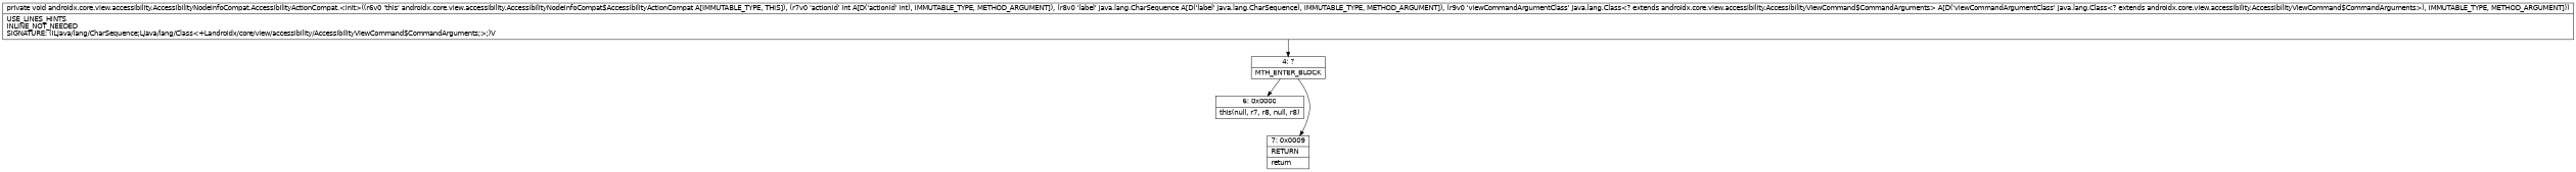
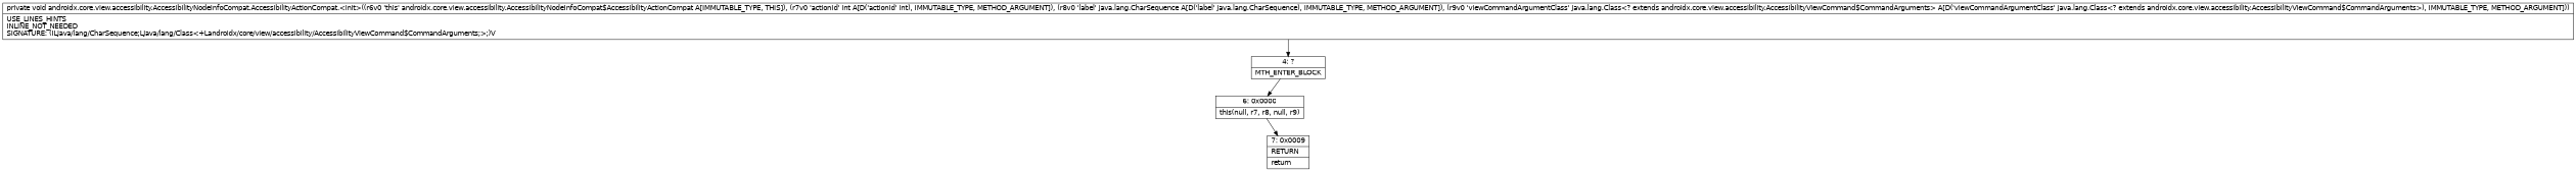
  digraph {
    fontname="DejaVu Sans"
    node [fontname="DejaVu Sans" shape=record]
    edge [fontname="DejaVu Sans"]
    n1 [label="{4\:\ ?|MTH_ENTER_BLOCK\l}"]
-   n2 [label="{6\:\ 0x0000|this(null, r7, r8, null, r8)\l}"]
+   n2 [label="{6\:\ 0x0000|this(null, r7, r8, null, r9)\l}"]
    n3 [label="{7\:\ 0x0009|RETURN\l|return\l}"]
    n4 [label="{private void androidx.core.view.accessibility.AccessibilityNodeInfoCompat.AccessibilityActionCompat.\<init\>((r6v0 'this' androidx.core.view.accessibility.AccessibilityNodeInfoCompat$AccessibilityActionCompat A[IMMUTABLE_TYPE, THIS]), (r7v0 'actionId' int A[D('actionId' int), IMMUTABLE_TYPE, METHOD_ARGUMENT]), (r8v0 'label' java.lang.CharSequence A[D('label' java.lang.CharSequence), IMMUTABLE_TYPE, METHOD_ARGUMENT]), (r9v0 'viewCommandArgumentClass' java.lang.Class\<? extends androidx.core.view.accessibility.AccessibilityViewCommand$CommandArguments\> A[D('viewCommandArgumentClass' java.lang.Class\<? extends androidx.core.view.accessibility.AccessibilityViewCommand$CommandArguments\>), IMMUTABLE_TYPE, METHOD_ARGUMENT]))  | USE_LINES_HINTS\lINLINE_NOT_NEEDED\lSIGNATURE: (ILjava\/lang\/CharSequence;Ljava\/lang\/Class\<+Landroidx\/core\/view\/accessibility\/AccessibilityViewCommand$CommandArguments;\>;)V\l}"]
    n1 -> n2
-   n1 -> n3
+   n2 -> n3
    n4 -> n1
  }
